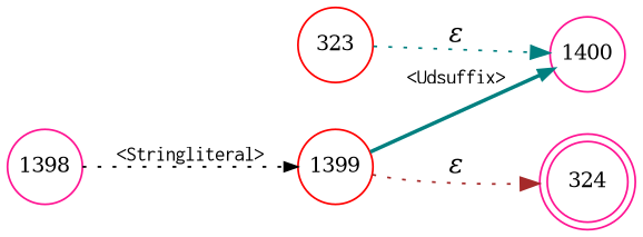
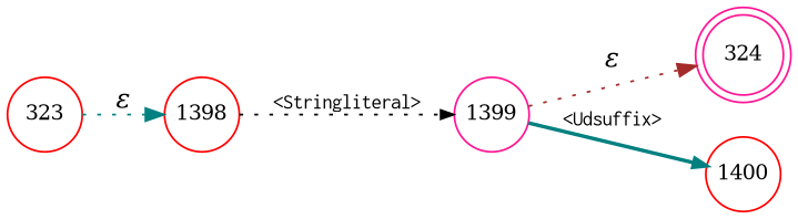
  digraph {
    rankdir=LR
    node [color=red fixedsize=true fontsize=11 shape=circle peripheries=1]
    edge [color=teal fontname="Times-Italic" style=dotted]
    n1 [color=deeppink label=324 shape=doublecircle width=.6 peripheries=""]
    n2 [label=323 width=.55]
-   n3 [color=deeppink label=1398 width=.55]
-   n4 [label=1399 width=.55]
-   n5 [color=deeppink label=1400 width=.55]
-   n2 -> n5 [label="&epsilon;"]
+   n3 [label=1398 width=.55]
+   n4 [color=deeppink label=1399 width=.55]
+   n5 [label=1400 width=.55]
+   n2 -> n3 [label="&epsilon;"]
    n3 -> n4 [arrowhead=normal arrowsize=.7 color=black fontname=Courier fontsize=11 label="<Stringliteral>"]
    n4 -> n1 [color=brown label="&epsilon;"]
    n4 -> n5 [arrowhead=normal arrowsize=.7 fontname=Courier fontsize=11 label="<Udsuffix>" style=bold]
  }
